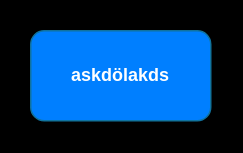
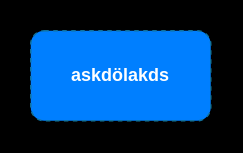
  <mxCell id="0" />
  <mxCell id="1" parent="0" />
- <mxCell id="2" value="&lt;h4&gt;&lt;font color=&quot;#ffffff&quot;&gt;askdölakds&lt;/font&gt;&lt;/h4&gt;" style="whiteSpace=wrap;html=1;rounded=1;strokeColor=#10739e;fillColor=#007FFF;sketch=0;" vertex="1" parent="1"><mxGeometry x="20" y="20" width="120" height="60" as="geometry" /></mxCell>
+ <mxCell id="2" value="&lt;h4&gt;&lt;font color=&quot;#ffffff&quot;&gt;askdölakds&lt;/font&gt;&lt;/h4&gt;" style="whiteSpace=wrap;html=1;rounded=1;strokeColor=#10739e;fillColor=#007FFF;sketch=0;dashed=1;" vertex="1" parent="1"><mxGeometry x="20" y="20" width="120" height="60" as="geometry" /></mxCell>
